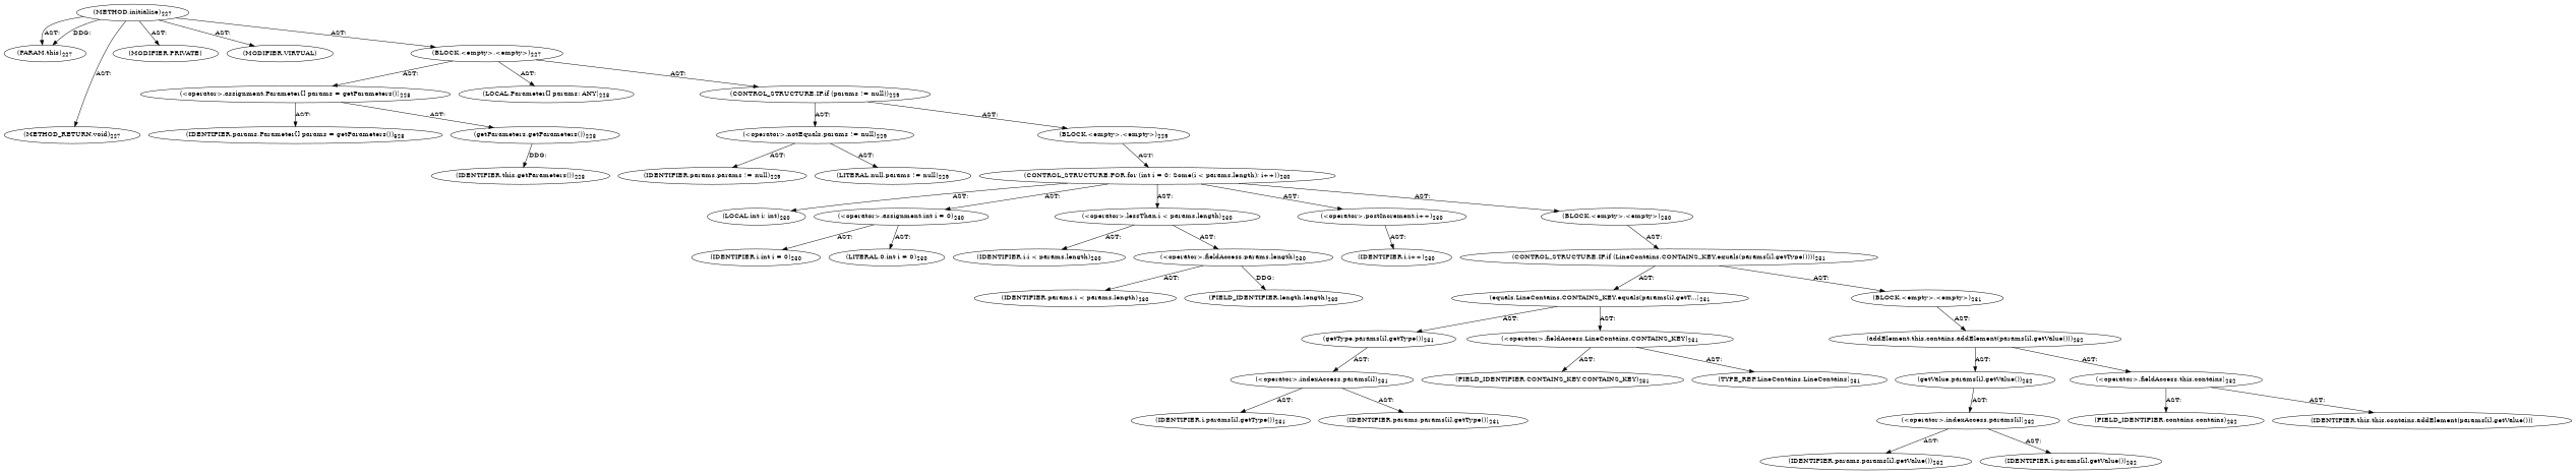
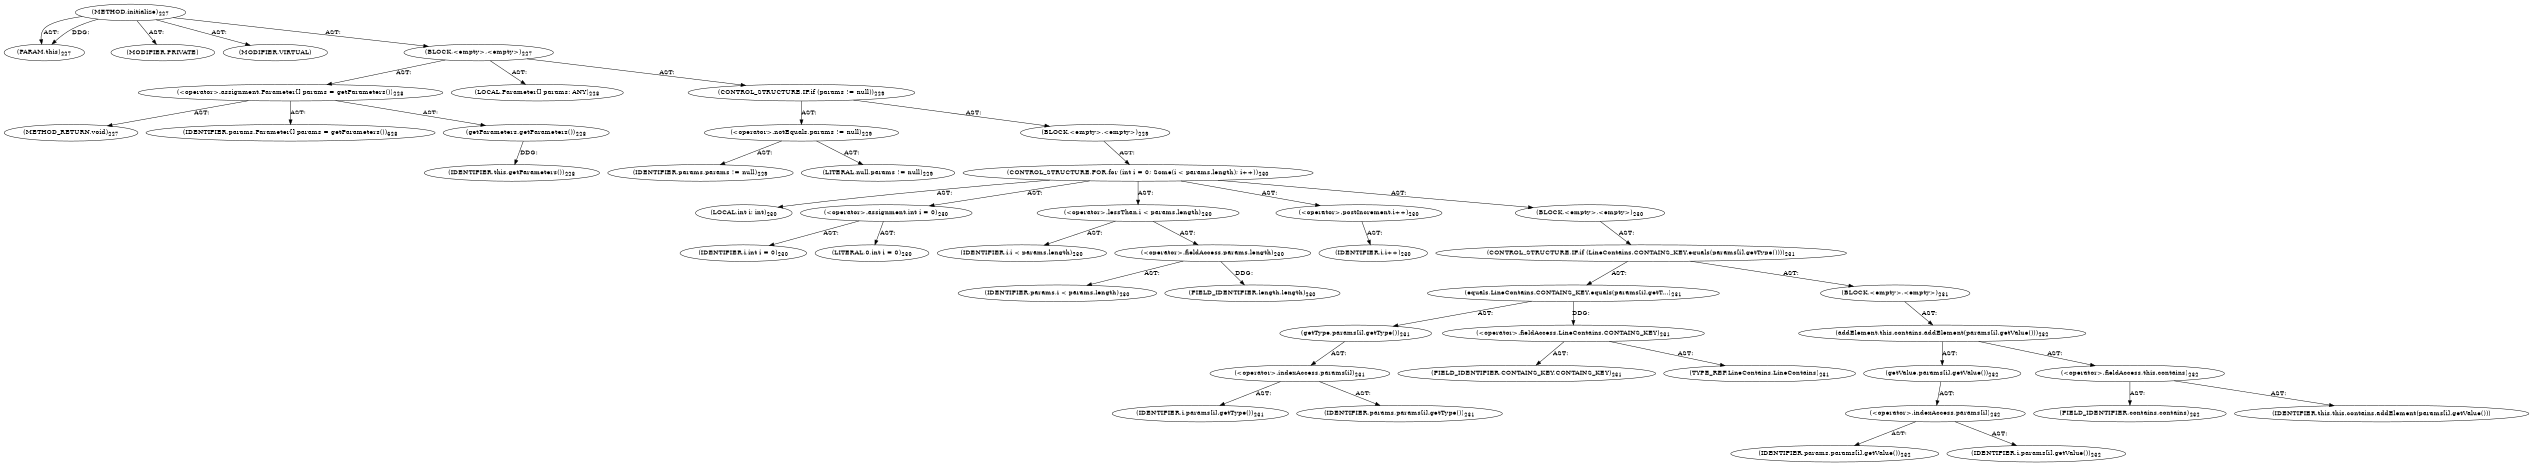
  digraph {
    n1 [label=<(METHOD,initialize)<SUB>227</SUB>>]
    n2 [label=<(PARAM,this)<SUB>227</SUB>>]
    n3 [label=<(BLOCK,&lt;empty&gt;,&lt;empty&gt;)<SUB>227</SUB>>]
    n4 [label=<(MODIFIER,PRIVATE)>]
    n5 [label=<(MODIFIER,VIRTUAL)>]
    n6 [label=<(METHOD_RETURN,void)<SUB>227</SUB>>]
    n7 [label=<(LOCAL,Parameter[] params: ANY)<SUB>228</SUB>>]
    n8 [label=<(&lt;operator&gt;.assignment,Parameter[] params = getParameters())<SUB>228</SUB>>]
    n9 [label=<(CONTROL_STRUCTURE,IF,if (params != null))<SUB>229</SUB>>]
    n10 [label=<(IDENTIFIER,params,Parameter[] params = getParameters())<SUB>628</SUB>>]
    n11 [label=<(getParameters,getParameters())<SUB>228</SUB>>]
    n12 [label=<(&lt;operator&gt;.notEquals,params != null)<SUB>229</SUB>>]
    n13 [label=<(BLOCK,&lt;empty&gt;,&lt;empty&gt;)<SUB>229</SUB>>]
    n14 [label=<(IDENTIFIER,this,getParameters())<SUB>228</SUB>>]
    n15 [label=<(IDENTIFIER,params,params != null)<SUB>229</SUB>>]
    n16 [label=<(LITERAL,null,params != null)<SUB>229</SUB>>]
    n17 [label=<(CONTROL_STRUCTURE,FOR,for (int i = 0; Some(i &lt; params.length); i++))<SUB>230</SUB>>]
    n18 [label=<(LOCAL,int i: int)<SUB>230</SUB>>]
    n19 [label=<(&lt;operator&gt;.assignment,int i = 0)<SUB>230</SUB>>]
    n20 [label=<(&lt;operator&gt;.lessThan,i &lt; params.length)<SUB>230</SUB>>]
    n21 [label=<(&lt;operator&gt;.postIncrement,i++)<SUB>230</SUB>>]
    n22 [label=<(BLOCK,&lt;empty&gt;,&lt;empty&gt;)<SUB>230</SUB>>]
    n23 [label=<(IDENTIFIER,i,int i = 0)<SUB>230</SUB>>]
    n24 [label=<(LITERAL,0,int i = 0)<SUB>230</SUB>>]
    n25 [label=<(IDENTIFIER,i,i &lt; params.length)<SUB>230</SUB>>]
    n26 [label=<(&lt;operator&gt;.fieldAccess,params.length)<SUB>230</SUB>>]
    n27 [label=<(IDENTIFIER,i,i++)<SUB>230</SUB>>]
    n28 [label=<(CONTROL_STRUCTURE,IF,if (LineContains.CONTAINS_KEY.equals(params[i].getType())))<SUB>231</SUB>>]
    n29 [label=<(IDENTIFIER,params,i &lt; params.length)<SUB>230</SUB>>]
    n30 [label=<(FIELD_IDENTIFIER,length,length)<SUB>230</SUB>>]
    n31 [label=<(equals,LineContains.CONTAINS_KEY.equals(params[i].getT...)<SUB>231</SUB>>]
    n32 [label=<(BLOCK,&lt;empty&gt;,&lt;empty&gt;)<SUB>231</SUB>>]
    n33 [label=<(&lt;operator&gt;.fieldAccess,LineContains.CONTAINS_KEY)<SUB>231</SUB>>]
    n34 [label=<(getType,params[i].getType())<SUB>231</SUB>>]
    n35 [label=<(addElement,this.contains.addElement(params[i].getValue()))<SUB>232</SUB>>]
    n36 [label=<(TYPE_REF,LineContains,LineContains)<SUB>231</SUB>>]
    n37 [label=<(FIELD_IDENTIFIER,CONTAINS_KEY,CONTAINS_KEY)<SUB>231</SUB>>]
    n38 [label=<(&lt;operator&gt;.indexAccess,params[i])<SUB>231</SUB>>]
    n39 [label=<(IDENTIFIER,params,params[i].getType())<SUB>231</SUB>>]
    n40 [label=<(IDENTIFIER,i,params[i].getType())<SUB>231</SUB>>]
    n41 [label=<(&lt;operator&gt;.fieldAccess,this.contains)<SUB>232</SUB>>]
    n42 [label=<(getValue,params[i].getValue())<SUB>232</SUB>>]
    n43 [label=<(IDENTIFIER,this,this.contains.addElement(params[i].getValue()))>]
    n44 [label=<(FIELD_IDENTIFIER,contains,contains)<SUB>232</SUB>>]
    n45 [label=<(&lt;operator&gt;.indexAccess,params[i])<SUB>232</SUB>>]
    n46 [label=<(IDENTIFIER,params,params[i].getValue())<SUB>232</SUB>>]
    n47 [label=<(IDENTIFIER,i,params[i].getValue())<SUB>232</SUB>>]
    n1 -> n2 [label="AST: "]
    n1 -> n2 [label="DDG: "]
    n1 -> n3 [label="AST: "]
    n1 -> n4 [label="AST: "]
    n1 -> n5 [label="AST: "]
-   n1 -> n6 [label="AST: "]
+   n8 -> n6 [label="AST: "]
    n3 -> n7 [label="AST: "]
    n3 -> n8 [label="AST: "]
    n3 -> n9 [label="AST: "]
    n8 -> n10 [label="AST: "]
    n8 -> n11 [label="AST: "]
    n9 -> n12 [label="AST: "]
    n9 -> n13 [label="AST: "]
    n11 -> n14 [label="DDG: "]
    n12 -> n15 [label="AST: "]
    n12 -> n16 [label="AST: "]
    n13 -> n17 [label="AST: "]
    n17 -> n18 [label="AST: "]
    n17 -> n19 [label="AST: "]
    n17 -> n20 [label="AST: "]
    n17 -> n21 [label="AST: "]
    n17 -> n22 [label="AST: "]
    n19 -> n23 [label="AST: "]
    n19 -> n24 [label="AST: "]
    n20 -> n25 [label="AST: "]
    n20 -> n26 [label="AST: "]
    n21 -> n27 [label="AST: "]
    n22 -> n28 [label="AST: "]
    n26 -> n29 [label="AST: "]
    n26 -> n30 [label="DDG: "]
    n28 -> n31 [label="AST: "]
    n28 -> n32 [label="AST: "]
-   n31 -> n33 [label="AST: "]
+   n31 -> n33 [label="DDG: "]
    n31 -> n34 [label="AST: "]
    n32 -> n35 [label="AST: "]
    n33 -> n36 [label="AST: "]
    n33 -> n37 [label="AST: "]
    n34 -> n38 [label="AST: "]
    n35 -> n41 [label="AST: "]
    n35 -> n42 [label="AST: "]
    n38 -> n39 [label="AST: "]
    n38 -> n40 [label="AST: "]
    n41 -> n43 [label="AST: "]
    n41 -> n44 [label="AST: "]
    n42 -> n45 [label="AST: "]
    n45 -> n46 [label="AST: "]
    n45 -> n47 [label="AST: "]
  }
